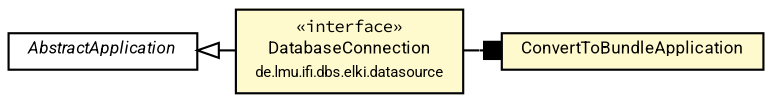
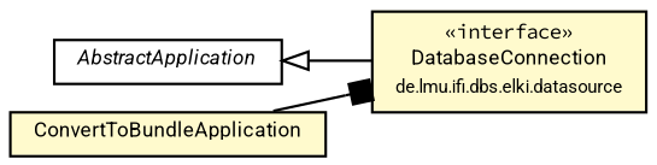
  digraph {
    fontname="Source Code Pro"
    nodesep=0.15
    rankdir=LR
    ranksep=0.25
    node [fontcolor=black fontname="Source Code Pro" fontsize=8 margin=0 shape=plaintext]
    edge [color=black fontname="Source Code Pro" fontsize=7 labelfontname=Roboto labelfontsize=7]
    n1 [height=0 label=<<table title="de.lmu.ifi.dbs.elki.application.AbstractApplication" border="0" cellborder="1" cellspacing="0" cellpadding="2" href="AbstractApplication.html" target="_parent"> 		<tr><td><table border="0" cellspacing="0" cellpadding="1"> 		<tr><td align="center" balign="center"> <font face="Roboto"><i>AbstractApplication</i></font> </td></tr> 		</table></td></tr> 		</table>> width=0]
    n2 [height=0 label=<<table title="de.lmu.ifi.dbs.elki.datasource.DatabaseConnection" border="0" cellborder="1" cellspacing="0" cellpadding="2" bgcolor="LemonChiffon" href="../datasource/DatabaseConnection.html" target="_parent"> 		<tr><td><table border="0" cellspacing="0" cellpadding="1"> 		<tr><td align="center" balign="center"> &#171;interface&#187; </td></tr> 		<tr><td align="center" balign="center"> <font face="Roboto">DatabaseConnection</font> </td></tr> 		<tr><td align="center" balign="center"> <font face="Roboto" point-size="7.0">de.lmu.ifi.dbs.elki.datasource</font> </td></tr> 		</table></td></tr> 		</table>> width=0]
    n3 [height=0 label=<<table title="de.lmu.ifi.dbs.elki.application.ConvertToBundleApplication" border="0" cellborder="1" cellspacing="0" cellpadding="2" bgcolor="lemonChiffon" href="ConvertToBundleApplication.html" target="_parent"> 		<tr><td><table border="0" cellspacing="0" cellpadding="1"> 		<tr><td align="center" balign="center"> <font face="Roboto">ConvertToBundleApplication</font> </td></tr> 		</table></td></tr> 		</table>> width=0]
    n1 -> n2 [arrowtail=empty dir=back weight=10]
-   n2 -> n3 [arrowhead=box weight=1]
+   n3 -> n2 [arrowhead=box weight=1]
  }
